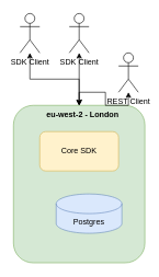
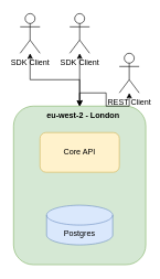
  <mxCell id="0" />
  <mxCell id="1" parent="0" />
  <mxCell id="2" value="" style="group" vertex="1" connectable="0" parent="1"><mxGeometry x="20" y="160" width="200" height="240" as="geometry" /></mxCell>
  <mxCell id="3" value="" style="rounded=1;whiteSpace=wrap;html=1;fillColor=#d5e8d4;strokeColor=#82b366;" vertex="1" parent="2"><mxGeometry width="200" height="240" as="geometry" /></mxCell>
- <mxCell id="4" value="Postgres" style="shape=cylinder3;whiteSpace=wrap;html=1;boundedLbl=1;backgroundOutline=1;size=15;fillColor=#dae8fc;strokeColor=#6c8ebf;" vertex="1" parent="2"><mxGeometry x="65" y="135" width="100" height="60" as="geometry" /></mxCell>
- <mxCell id="5" value="Core SDK" style="rounded=1;whiteSpace=wrap;html=1;fillColor=#fff2cc;strokeColor=#d6b656;" vertex="1" parent="2"><mxGeometry x="40" y="40" width="120" height="60" as="geometry" /></mxCell>
+ <mxCell id="4" value="Postgres" style="shape=cylinder3;whiteSpace=wrap;html=1;boundedLbl=1;backgroundOutline=1;size=15;fillColor=#dae8fc;strokeColor=#6c8ebf;" vertex="1" parent="2"><mxGeometry x="50" y="150" width="100" height="60" as="geometry" /></mxCell>
+ <mxCell id="5" value="Core API" style="rounded=1;whiteSpace=wrap;html=1;fillColor=#fff2cc;strokeColor=#d6b656;" vertex="1" parent="2"><mxGeometry x="40" y="40" width="120" height="60" as="geometry" /></mxCell>
  <mxCell id="6" value="eu-west-2 - London" style="text;html=1;resizable=0;autosize=1;align=center;verticalAlign=middle;points=[];fillColor=none;strokeColor=none;rounded=0;fontStyle=1" vertex="1" parent="2"><mxGeometry x="40" width="130" height="30" as="geometry" /></mxCell>
  <mxCell id="7" style="edgeStyle=orthogonalEdgeStyle;rounded=0;orthogonalLoop=1;jettySize=auto;html=1;startArrow=classic;startFill=1;" edge="1" parent="1" source="8" target="3"><mxGeometry relative="1" as="geometry"><mxPoint x="125" y="160" as="targetPoint" /></mxGeometry></mxCell>
  <mxCell id="8" value="SDK Client" style="shape=umlActor;verticalLabelPosition=bottom;verticalAlign=top;html=1;outlineConnect=0;" vertex="1" parent="1"><mxGeometry x="105" y="20" width="30" height="60" as="geometry" /></mxCell>
  <mxCell id="9" style="edgeStyle=orthogonalEdgeStyle;rounded=0;orthogonalLoop=1;jettySize=auto;html=1;startArrow=classic;startFill=1;" edge="1" parent="1" source="10" target="3"><mxGeometry relative="1" as="geometry" /></mxCell>
  <mxCell id="10" value="SDK Client" style="shape=umlActor;verticalLabelPosition=bottom;verticalAlign=top;html=1;outlineConnect=0;" vertex="1" parent="1"><mxGeometry x="30" y="20" width="30" height="60" as="geometry" /></mxCell>
  <mxCell id="11" style="edgeStyle=orthogonalEdgeStyle;rounded=0;orthogonalLoop=1;jettySize=auto;html=1;startArrow=classic;startFill=1;" edge="1" parent="1" source="12" target="3"><mxGeometry relative="1" as="geometry" /></mxCell>
  <mxCell id="12" value="REST Client" style="shape=umlActor;verticalLabelPosition=bottom;verticalAlign=top;html=1;outlineConnect=0;" vertex="1" parent="1"><mxGeometry x="180" y="80" width="30" height="60" as="geometry" /></mxCell>
